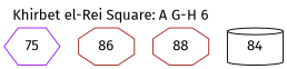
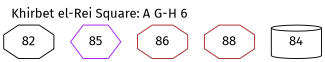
  graph {
    label="Khirbet el-Rei Square: A G-H 6"
    labeljust=l
    labelloc=top
    newrank=true
    ranksep=0.75
    splines=ortho
    fontname="Fira Sans"
    node [fillcolor=white shape=octagon style=filled color=black fontname="Fira Sans"]
-   n2 [label=75 shape=hexagon color=purple]
+   n1 [label=82]
+   n2 [label=85 shape=hexagon color=purple]
    n3 [label=86 color=brown]
    n4 [label=88 color=brown]
    n5 [label=84 shape=cylinder]
  }
